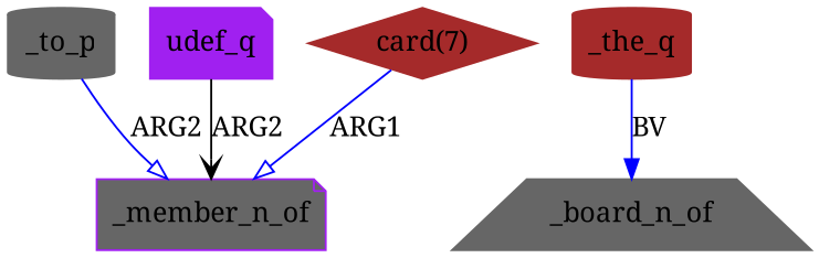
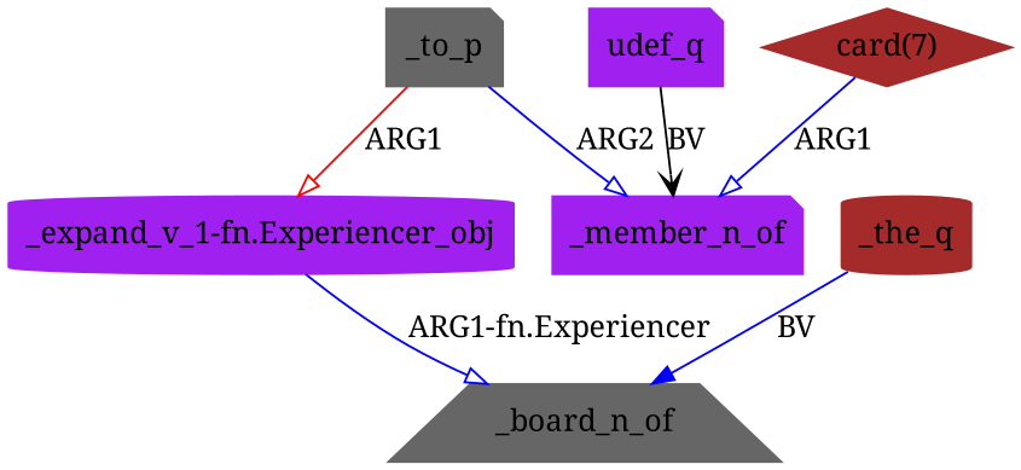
  digraph {
    fontname="Noto Serif"
    node [color=purple fontname="Noto Serif" shape=note style=filled]
    edge [arrowhead=onormal color=blue fontname="Noto Serif"]
-   _to_p [color=gray40 shape=cylinder]
-   _member_n_of [fillcolor=gray40]
+   _to_p [color=gray40]
+   _member_n_of
+   "_expand_v_1-fn.Experiencer_obj" [shape=cylinder]
    _board_n_of [color=gray40 shape=trapezium]
    _the_q [color=brown shape=cylinder]
    udef_q
    "card(7)" [color=brown shape=diamond]
    _to_p -> _member_n_of [label=ARG2]
+   _to_p -> "_expand_v_1-fn.Experiencer_obj" [color=red label=ARG1]
+   "_expand_v_1-fn.Experiencer_obj" -> _board_n_of [label="ARG1-fn.Experiencer"]
    _the_q -> _board_n_of [arrowhead=normal label=BV]
-   udef_q -> _member_n_of [arrowhead=vee color=black label=ARG2]
+   udef_q -> _member_n_of [arrowhead=vee color=black label=BV]
    "card(7)" -> _member_n_of [label=ARG1]
  }
